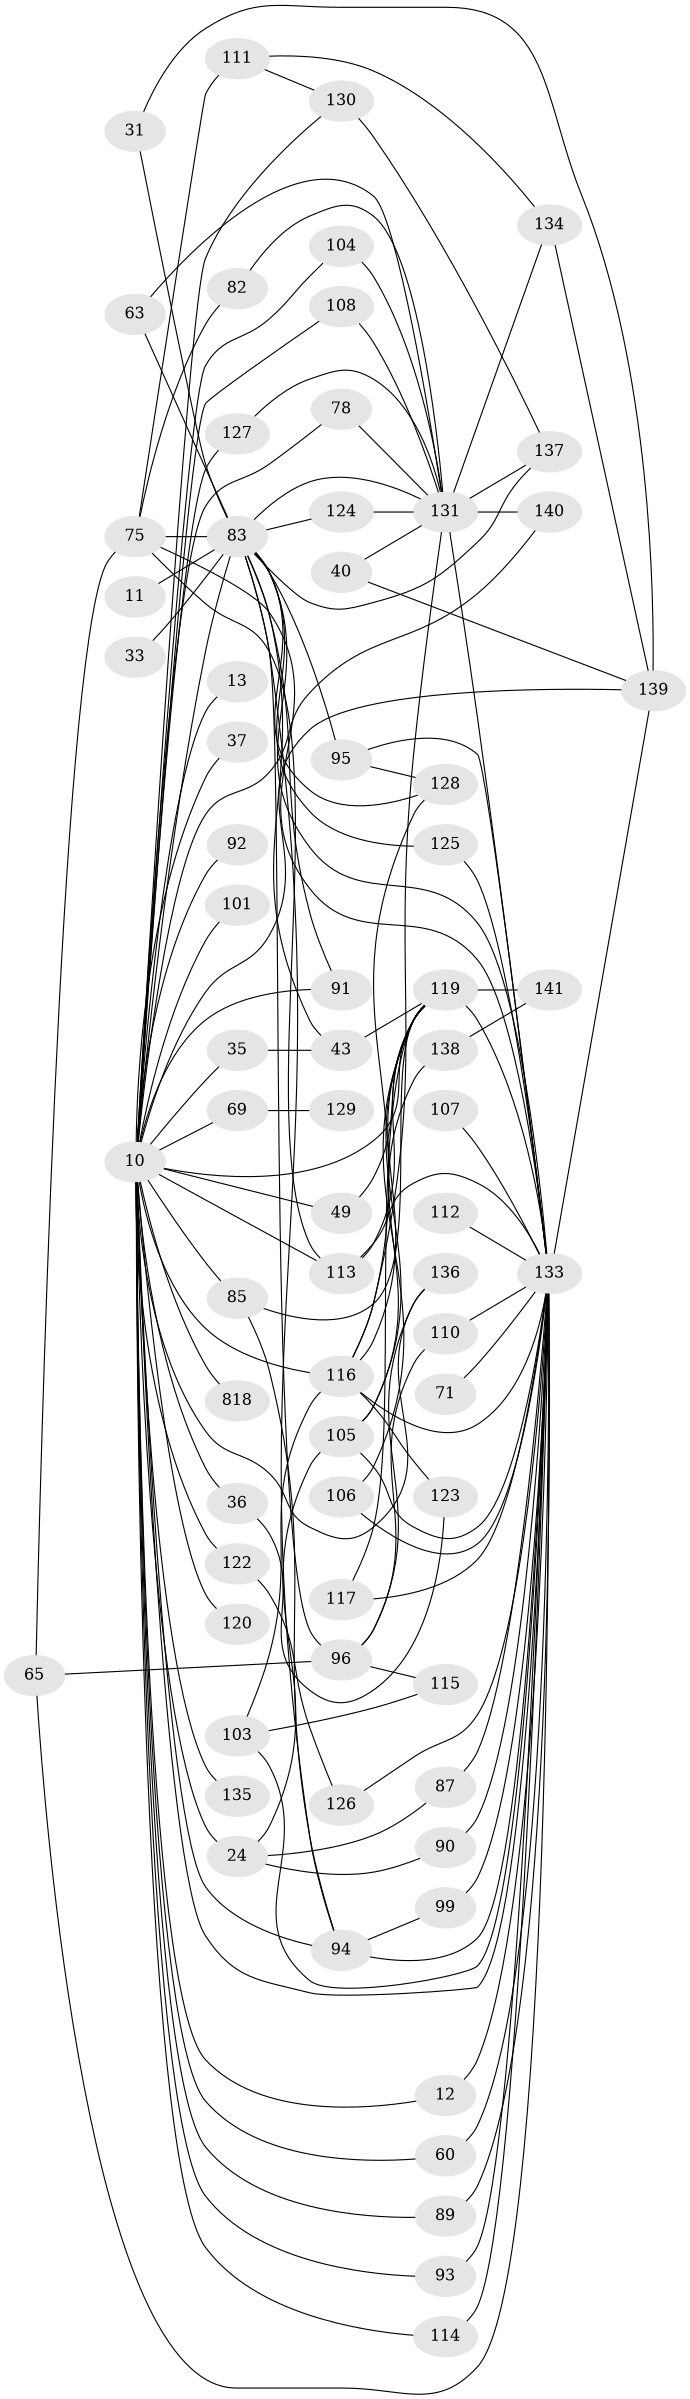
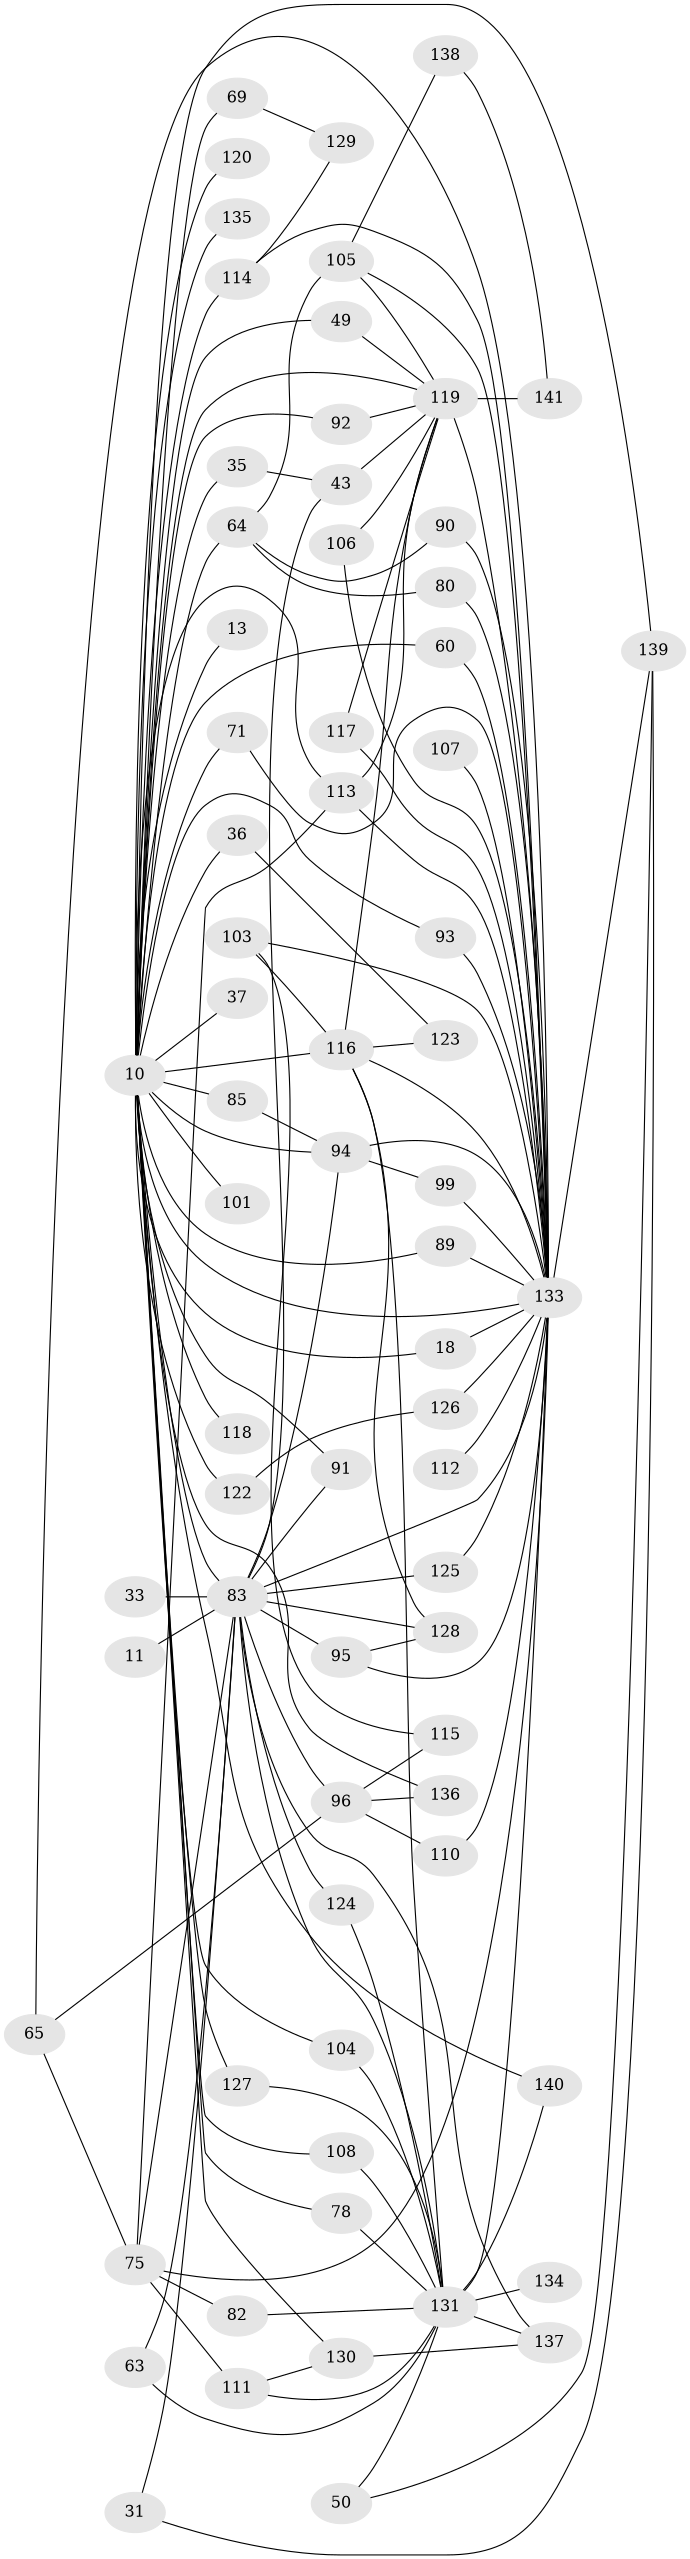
  graph {
    rankdir=LR
    node [color=gray90 style=filled]
    10 [super="+7+9"]
-   12
+   12 [label=18]
    13
-   24
+   24 [label=64]
    35
    36 [super="+23"]
    37
    49
    60
    69
    71 [super="+61"]
    78
    83 [super="+77"]
    85 [super="+41"]
    89
    91 [super="+19"]
    92
    93
    94 [super="+30+32+62"]
    101
    104
    108
    113 [super="+29+102"]
    114 [super="+51"]
    116 [super="+52+88"]
-   118 [label=818]
+   118
    119 [super="+81+98+66"]
    120
    122
    127
    130 [super="+70"]
    133 [super="+132+68+57+87"]
    135
    136
    139 [super="+16+14"]
    140
-   80 [label=87]
+   80
    90
    105 [super="+45"]
    43
    123
    129
    131 [super="+15+109"]
    96 [super="+73"]
    95 [super="+55"]
    124
    125
    128 [super="+121"]
    137 [super="+44"]
    99
    141 [super="+26"]
    126
    11
    138
    31
    33
    134
-   50 [label=40]
+   50
    63
    75 [super="+22+34+64"]
    82 [super="+47"]
    111 [super="+79"]
    65
    110
    115
    103 [super="+97"]
    106
    107
    112
    117
    10 -- 12
    10 -- 13 [weight=2]
    10 -- 24 [weight=2]
    10 -- 35 [weight=2]
    10 -- 36 [weight=3]
    10 -- 37 [weight=2]
    10 -- 49
    10 -- 60
    10 -- 69 [weight=2]
+   10 -- 71 [weight=2]
    10 -- 78
    10 -- 83 [weight=10]
    10 -- 85
    10 -- 89
    10 -- 91
    10 -- 92 [weight=2]
    10 -- 93
    10 -- 94 [weight=4]
    10 -- 101 [weight=2]
    10 -- 104
    10 -- 108
    10 -- 113
    10 -- 114 [weight=2]
    10 -- 116 [weight=3]
    10 -- 118 [weight=2]
    10 -- 119 [weight=13]
    10 -- 120 [weight=2]
    10 -- 122 [weight=2]
    10 -- 127
    10 -- 130 [weight=3]
    10 -- 133 [weight=12]
    10 -- 135
    10 -- 136
    10 -- 139 [weight=3]
    10 -- 140
    12 -- 133
    24 -- 80
    24 -- 90
    24 -- 105
    35 -- 43
    36 -- 123
    49 -- 119
    60 -- 133
    69 -- 129
    71 -- 133
    78 -- 131
    83 -- 91 [weight=2]
    83 -- 94
    83 -- 133 [weight=7]
    83 -- 43 [weight=5]
    83 -- 131 [weight=2]
    83 -- 96 [weight=2]
    83 -- 95 [weight=2]
    83 -- 124
    83 -- 125
    83 -- 128
    83 -- 137
    85 -- 94
-   85 -- 119 [weight=2]
+   92 -- 119 [weight=2]
    89 -- 133
    93 -- 133
    94 -- 133
    94 -- 99
    104 -- 131
    108 -- 131
    113 -- 119
    113 -- 133
    114 -- 133 [weight=2]
+   114 -- 129
    116 -- 119
    116 -- 133 [weight=2]
    116 -- 123
    116 -- 131
    116 -- 128 [weight=2]
    119 -- 133 [weight=9]
    119 -- 141 [weight=2]
    122 -- 126
    127 -- 131
    130 -- 137
    133 -- 139
    80 -- 133
    90 -- 133
    105 -- 119
    105 -- 133
    105 -- 138
    43 -- 119
    131 -- 133 [weight=7]
    131 -- 140
    131 -- 137
    131 -- 134
    96 -- 136
    96 -- 110
    96 -- 115
    95 -- 133
    95 -- 128
    124 -- 131
    125 -- 133
    99 -- 133
    126 -- 133
    11 -- 83
    138 -- 141
    31 -- 83
    31 -- 139
    33 -- 83 [weight=2]
-   134 -- 139
    50 -- 139
    50 -- 131
    63 -- 83
    63 -- 131
    75 -- 83 [weight=2]
    75 -- 113
    75 -- 133 [weight=4]
    75 -- 82 [weight=2]
    75 -- 111
    82 -- 131
    111 -- 130
-   111 -- 134 [weight=2]
+   111 -- 131 [weight=2]
    65 -- 133
    65 -- 96
    65 -- 75
    110 -- 133
    103 -- 116
    103 -- 133 [weight=3]
    103 -- 115
    106 -- 119
    106 -- 133
    107 -- 133
    112 -- 133 [weight=2]
    117 -- 119
    117 -- 133
  }
